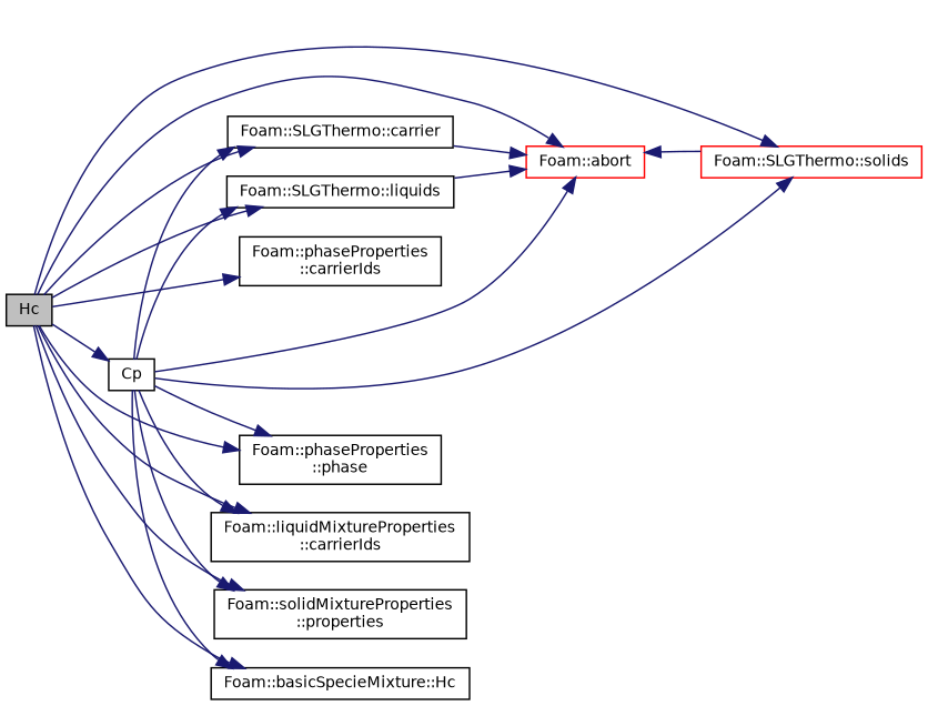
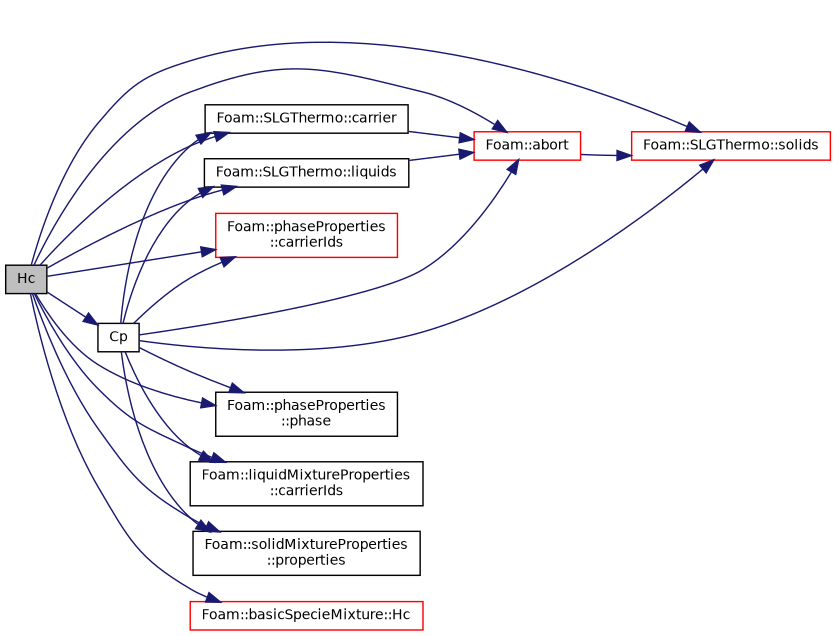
  digraph {
    rankdir=LR
    node [color=black fontname=Helvetica fontsize=10 shape=record]
    edge [color=midnightblue fontname=Helvetica fontsize=10 labelfontname=Helvetica labelfontsize=10 style=solid]
    n1 [fillcolor=grey75 fontcolor=black height=0.2 label=Hc style=filled width=0.4]
    n2 [color=red height=0.2 label="Foam::abort" width=0.4]
    n3 [height=0.2 label="Foam::SLGThermo::carrier" width=0.4]
-   n4 [height=0.2 label="Foam::phaseProperties\l::carrierIds" width=0.4]
+   n4 [color=red height=0.2 label="Foam::phaseProperties\l::carrierIds" width=0.4]
    n5 [height=0.2 label=Cp width=0.4]
    n6 [height=0.2 label="Foam::phaseProperties\l::phase" width=0.4]
    n7 [height=0.2 label="Foam::SLGThermo::liquids" width=0.4]
    n8 [height=0.2 label="Foam::liquidMixtureProperties\l::carrierIds" width=0.4]
    n9 [color=red height=0.2 label="Foam::SLGThermo::solids" width=0.4]
    n10 [height=0.2 label="Foam::solidMixtureProperties\l::properties" width=0.4]
-   n11 [height=0.2 label="Foam::basicSpecieMixture::Hc" width=0.4]
+   n11 [color=red height=0.2 label="Foam::basicSpecieMixture::Hc" width=0.4]
    n1 -> n2
    n1 -> n3
    n1 -> n4
    n1 -> n5
    n1 -> n6
    n1 -> n7
    n1 -> n8
    n1 -> n9
    n1 -> n10
    n1 -> n11
    n3 -> n2
    n5 -> n2
    n5 -> n3
-   n5 -> n11
+   n5 -> n4
    n5 -> n6
    n5 -> n7
    n5 -> n8
    n5 -> n9
    n5 -> n10
    n7 -> n2
-   n9 -> n2
+   n2 -> n9
  }
